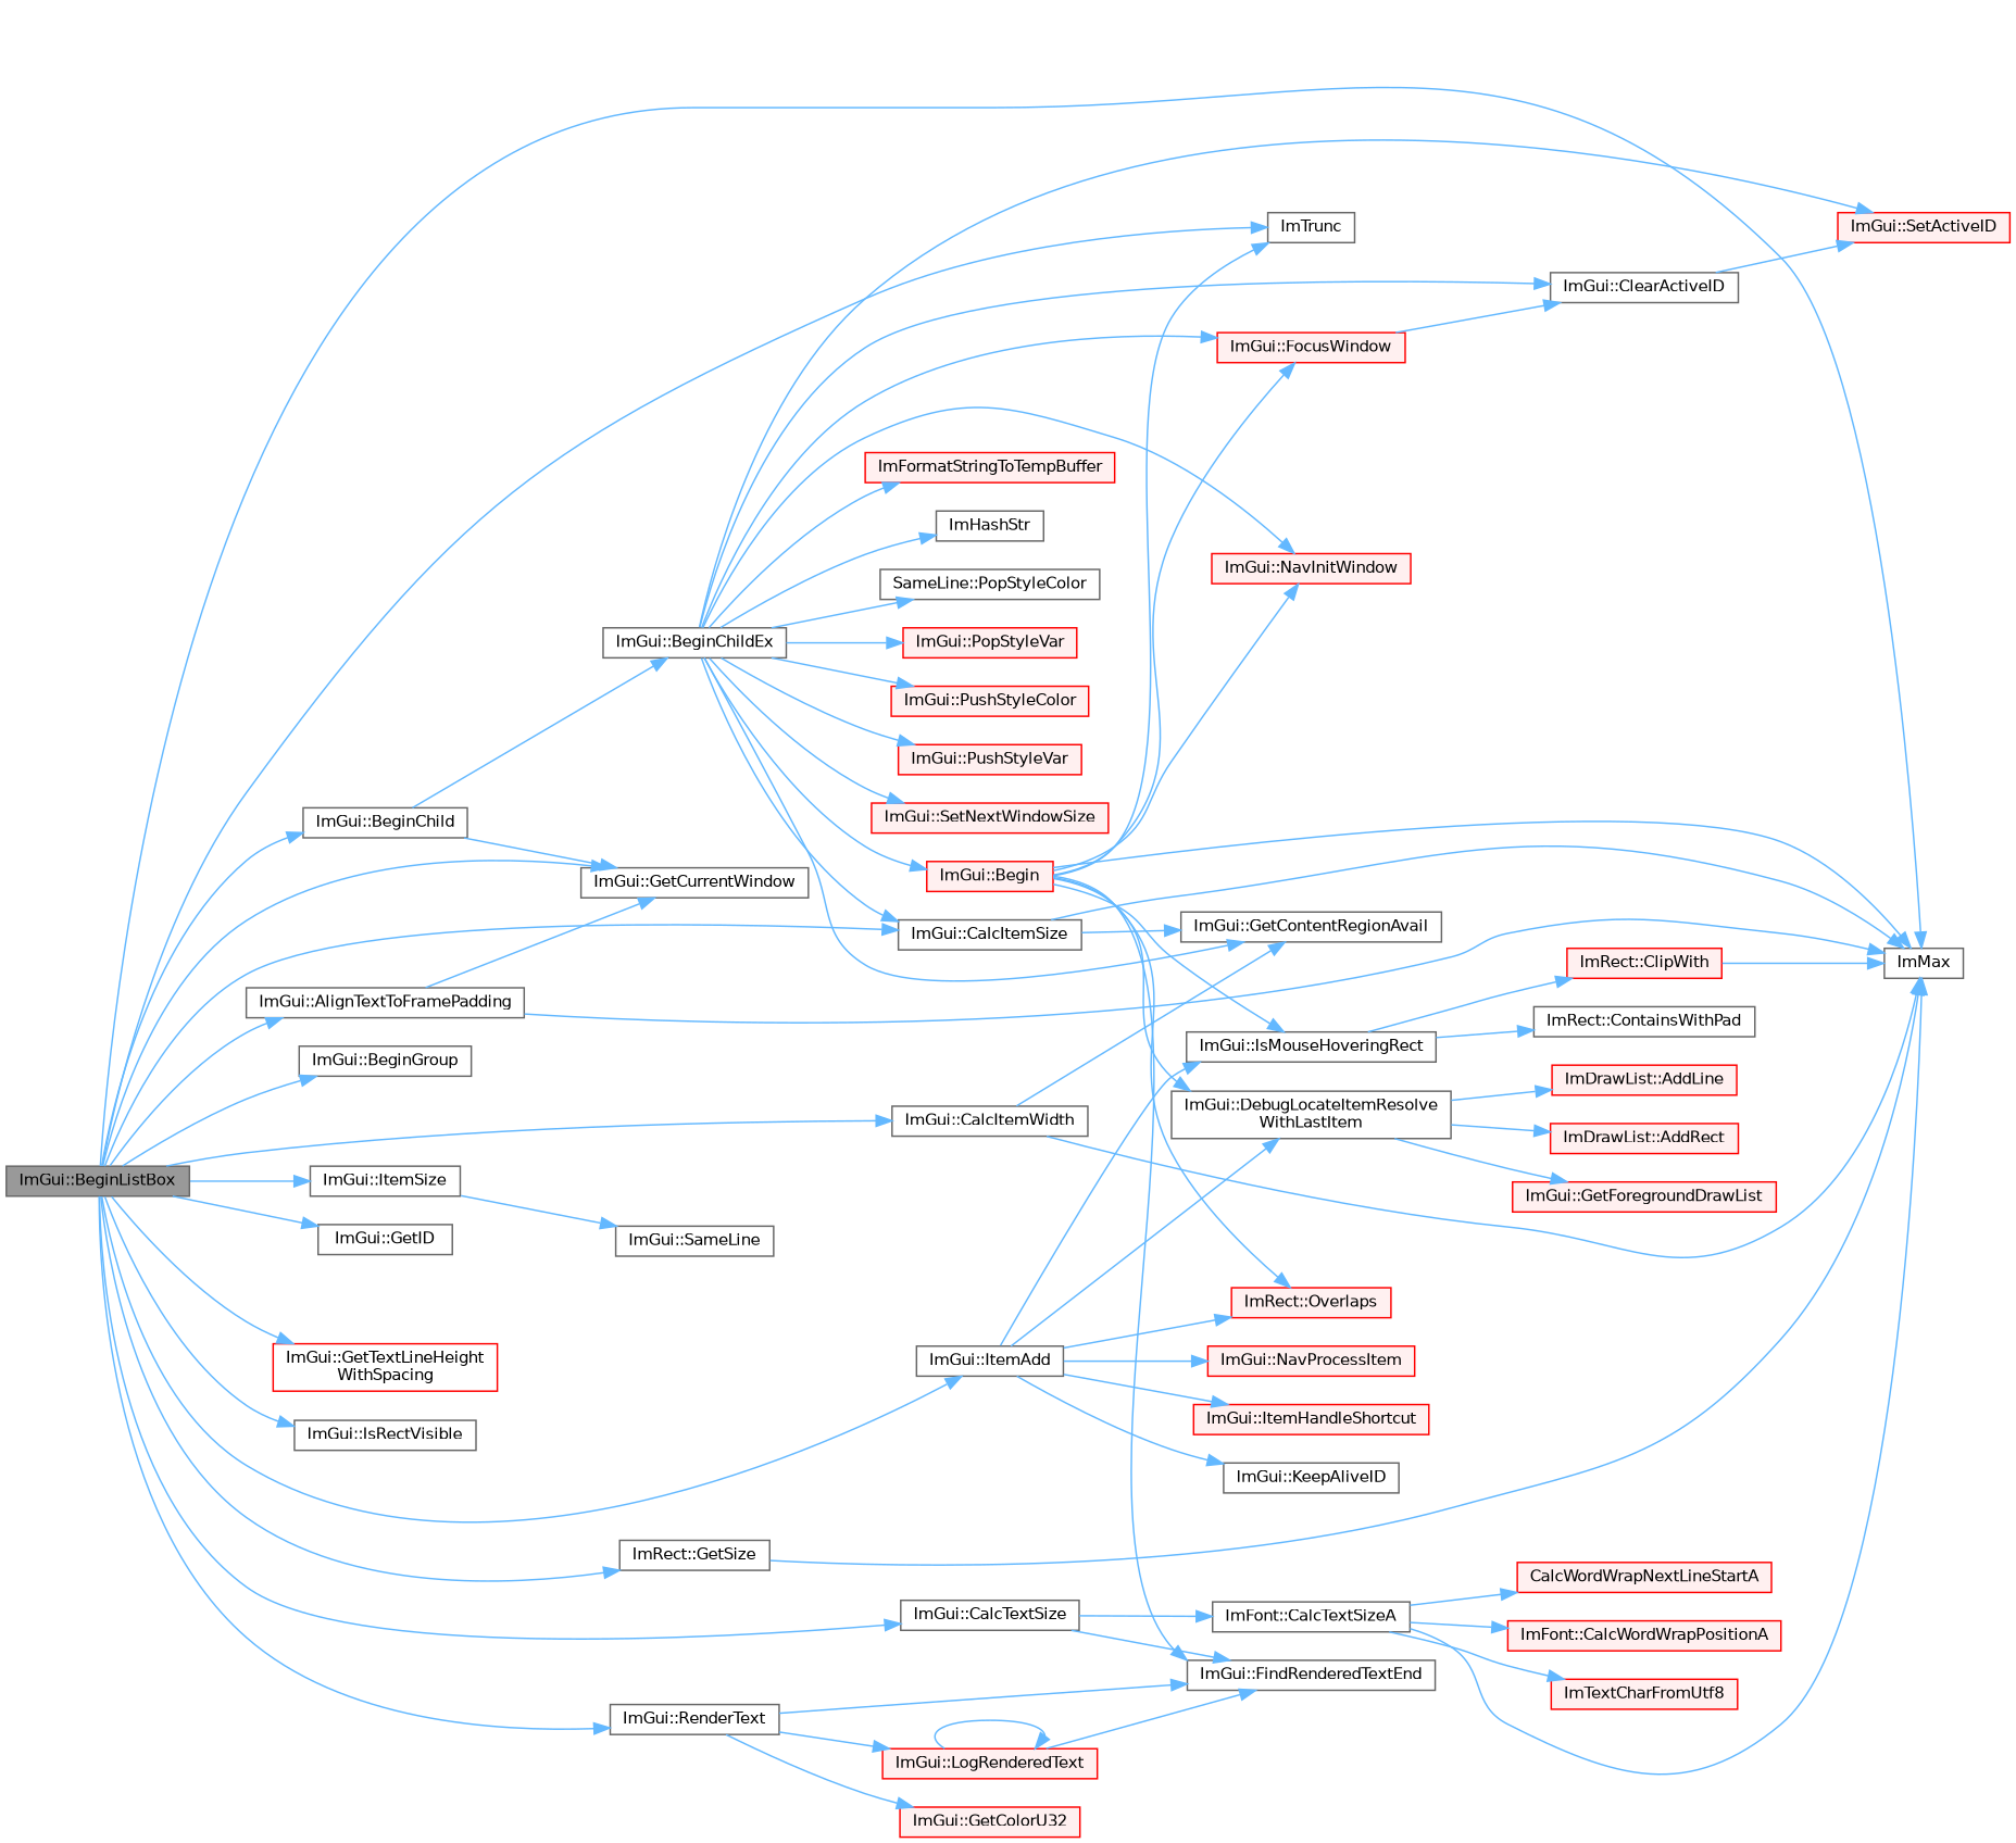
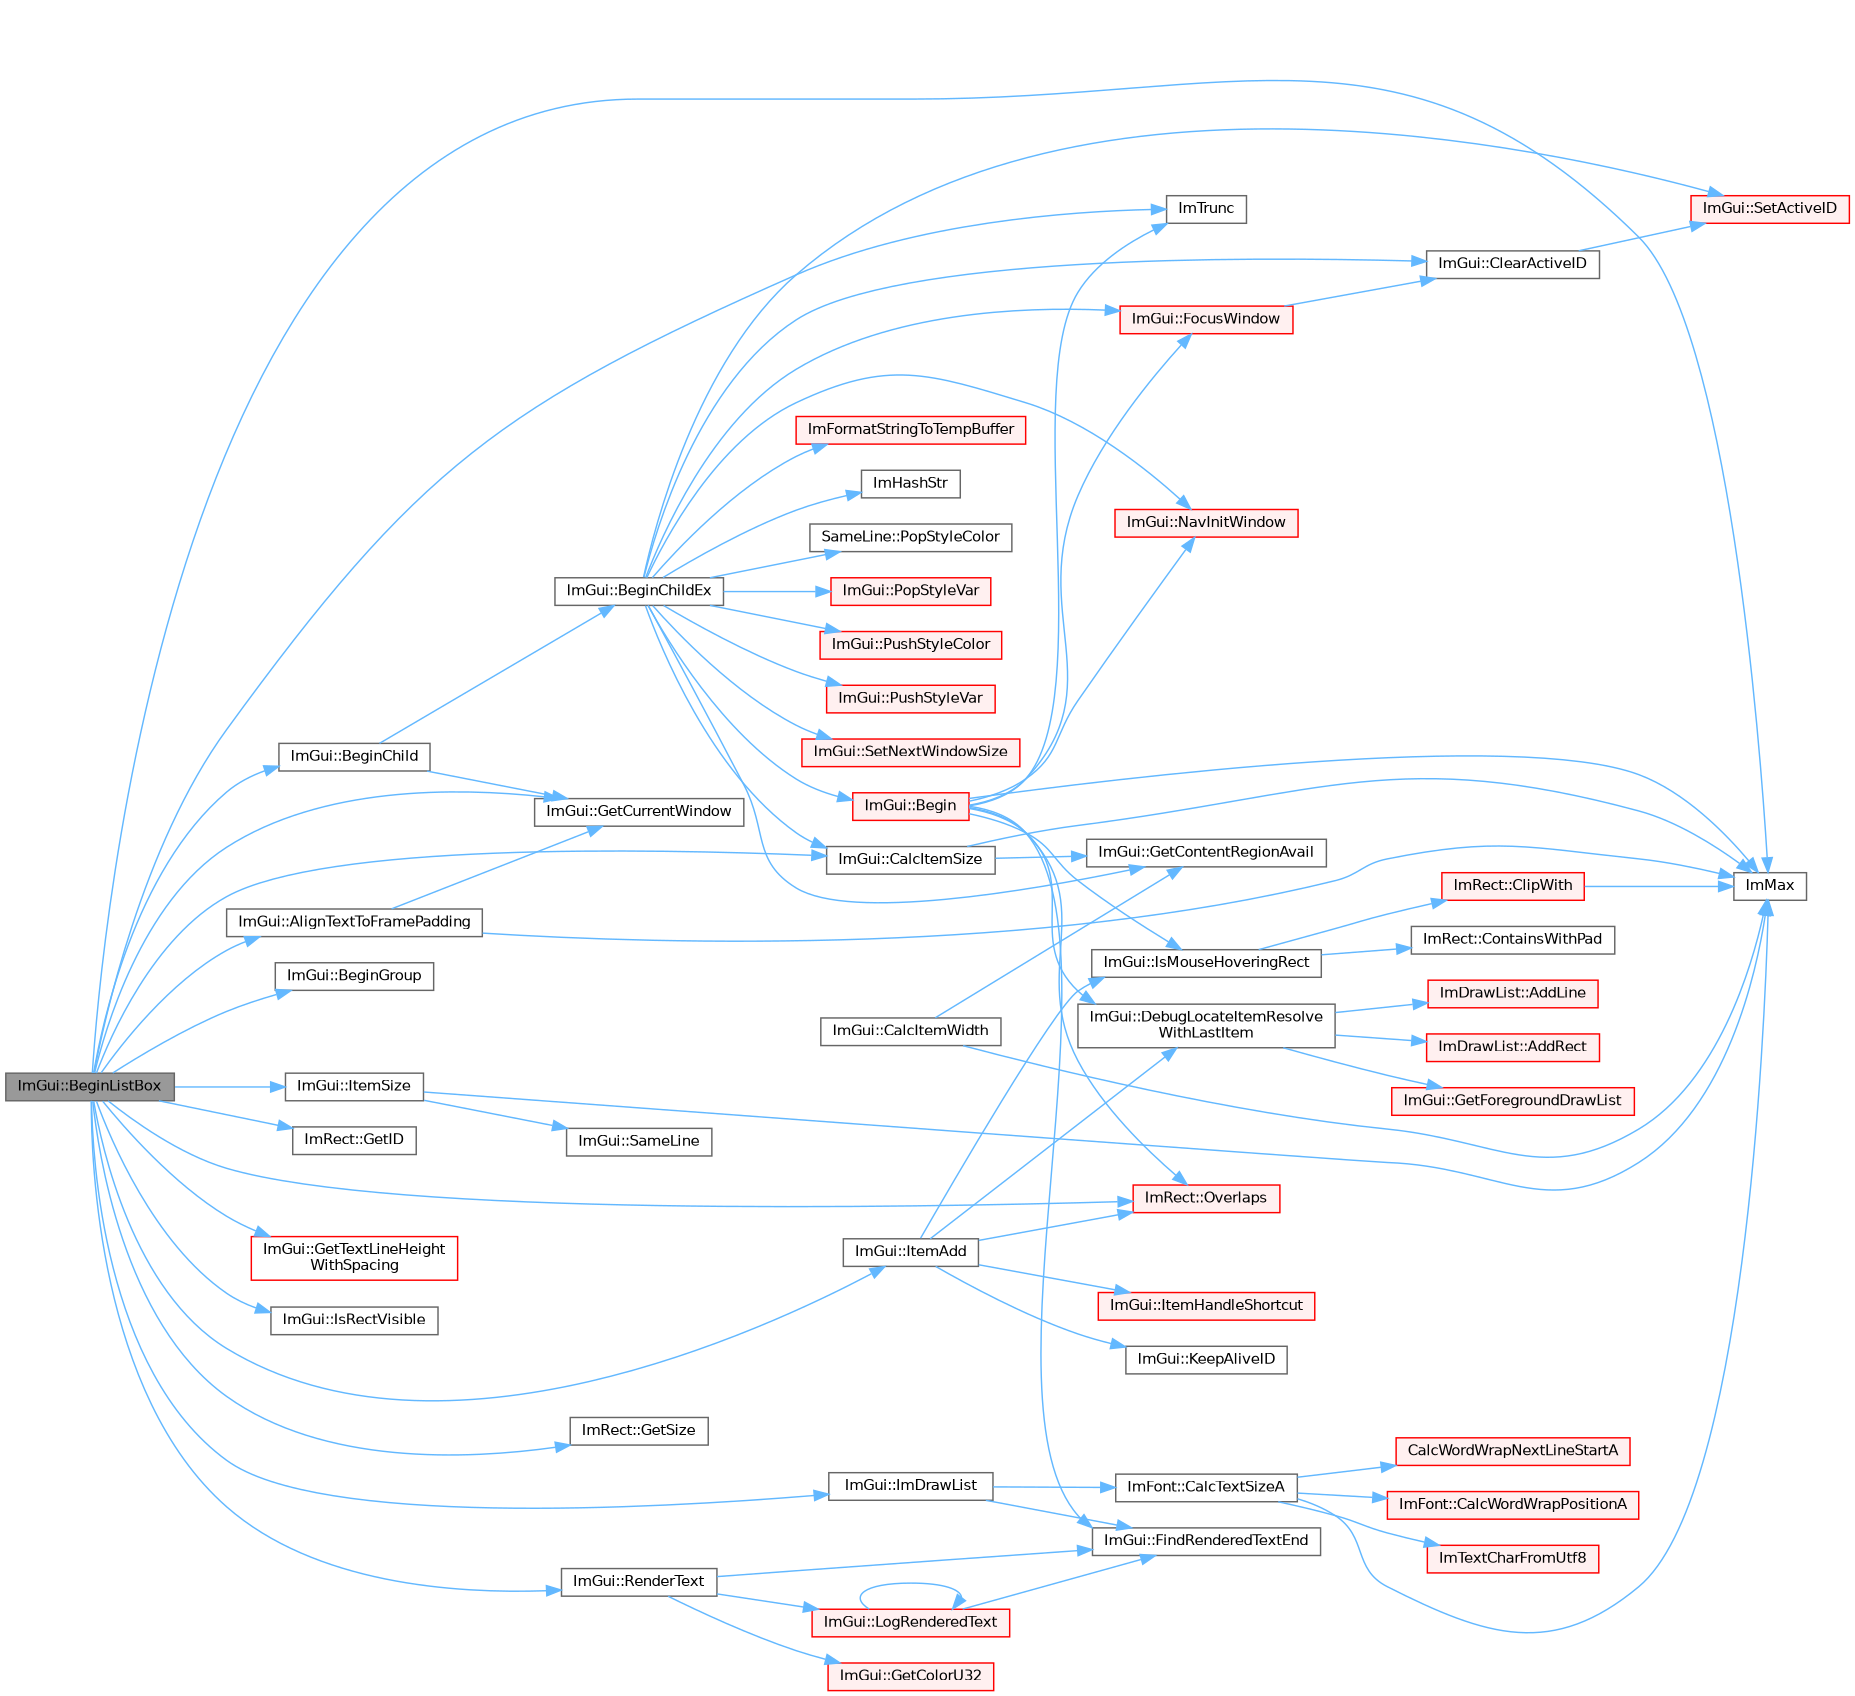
  digraph {
    rankdir=LR
    node [color=grey40 fillcolor=white fontname=Helvetica fontsize=10 shape=box style=filled]
    edge [color=steelblue1 fontname=Helvetica fontsize=10 labelfontname=Helvetica labelfontsize=10 style=solid]
    n1 [color=gray40 fillcolor=grey60 fontcolor=black height=0.2 label="ImGui::BeginListBox" width=0.4]
    n2 [height=0.2 label="ImGui::AlignTextToFramePadding" width=0.4]
    n3 [height=0.2 label="ImGui::GetCurrentWindow" width=0.4]
    n4 [height=0.2 label=ImMax width=0.4]
    n5 [height=0.2 label="ImGui::BeginChild" width=0.4]
    n6 [height=0.2 label=ImTrunc width=0.4]
    n7 [height=0.2 label="ImGui::CalcItemSize" width=0.4]
    n8 [height=0.2 label="ImGui::BeginGroup" width=0.4]
    n9 [height=0.2 label="ImGui::CalcItemWidth" width=0.4]
-   n10 [height=0.2 label="ImGui::CalcTextSize" width=0.4]
-   n11 [height=0.2 label="ImGui::GetID" width=0.4]
+   n10 [height=0.2 label="ImGui::ImDrawList" width=0.4]
+   n11 [height=0.2 label="ImRect::GetID" width=0.4]
    n12 [height=0.2 label="ImRect::GetSize" width=0.4]
    n13 [color=red height=0.2 label="ImGui::GetTextLineHeight\lWithSpacing" width=0.4]
    n14 [height=0.2 label="ImGui::IsRectVisible" width=0.4]
    n15 [height=0.2 label="ImGui::ItemAdd" width=0.4]
    n16 [height=0.2 label="ImGui::ItemSize" width=0.4]
    n17 [height=0.2 label="ImGui::RenderText" width=0.4]
    n18 [height=0.2 label="ImGui::BeginChildEx" width=0.4]
    n19 [height=0.2 label="ImGui::GetContentRegionAvail" width=0.4]
    n20 [height=0.2 label="ImGui::FindRenderedTextEnd" width=0.4]
    n21 [height=0.2 label="ImFont::CalcTextSizeA" width=0.4]
    n22 [height=0.2 label="ImGui::DebugLocateItemResolve\lWithLastItem" width=0.4]
    n23 [height=0.2 label="ImGui::IsMouseHoveringRect" width=0.4]
    n24 [color=red fillcolor="#FFF0F0" height=0.2 label="ImRect::Overlaps" width=0.4]
    n25 [color=red fillcolor="#FFF0F0" height=0.2 label="ImGui::ItemHandleShortcut" width=0.4]
    n26 [height=0.2 label="ImGui::KeepAliveID" width=0.4]
-   n27 [color=red fillcolor="#FFF0F0" height=0.2 label="ImGui::NavProcessItem" width=0.4]
    n28 [height=0.2 label="ImGui::SameLine" width=0.4]
    n29 [color=red fillcolor="#FFF0F0" height=0.2 label="ImGui::GetColorU32" width=0.4]
    n30 [color=red fillcolor="#FFF0F0" height=0.2 label="ImGui::LogRenderedText" width=0.4]
    n31 [color=red fillcolor="#FFF0F0" height=0.2 label="ImGui::Begin" width=0.4]
    n32 [color=red fillcolor="#FFF0F0" height=0.2 label="ImGui::FocusWindow" width=0.4]
    n33 [height=0.2 label="ImGui::ClearActiveID" width=0.4]
    n34 [color=red fillcolor="#FFF0F0" height=0.2 label="ImGui::SetActiveID" width=0.4]
    n35 [color=red fillcolor="#FFF0F0" height=0.2 label="ImGui::NavInitWindow" width=0.4]
    n36 [color=red fillcolor="#FFF0F0" height=0.2 label=ImFormatStringToTempBuffer width=0.4]
    n37 [height=0.2 label=ImHashStr width=0.4]
    n38 [height=0.2 label="SameLine::PopStyleColor" width=0.4]
    n39 [color=red fillcolor="#FFF0F0" height=0.2 label="ImGui::PopStyleVar" width=0.4]
    n40 [color=red fillcolor="#FFF0F0" height=0.2 label="ImGui::PushStyleColor" width=0.4]
    n41 [color=red fillcolor="#FFF0F0" height=0.2 label="ImGui::PushStyleVar" width=0.4]
    n42 [color=red fillcolor="#FFF0F0" height=0.2 label="ImGui::SetNextWindowSize" width=0.4]
    n43 [color=red fillcolor="#FFF0F0" height=0.2 label="ImDrawList::AddLine" width=0.4]
    n44 [color=red fillcolor="#FFF0F0" height=0.2 label="ImDrawList::AddRect" width=0.4]
    n45 [color=red fillcolor="#FFF0F0" height=0.2 label="ImGui::GetForegroundDrawList" width=0.4]
    n46 [color=red fillcolor="#FFF0F0" height=0.2 label="ImRect::ClipWith" width=0.4]
    n47 [height=0.2 label="ImRect::ContainsWithPad" width=0.4]
    n48 [color=red fillcolor="#FFF0F0" height=0.2 label=CalcWordWrapNextLineStartA width=0.4]
    n49 [color=red fillcolor="#FFF0F0" height=0.2 label="ImFont::CalcWordWrapPositionA" width=0.4]
    n50 [color=red fillcolor="#FFF0F0" height=0.2 label=ImTextCharFromUtf8 width=0.4]
    n1 -> n2
    n1 -> n3
    n1 -> n4
    n1 -> n5
    n1 -> n6
    n1 -> n7
    n1 -> n8
-   n1 -> n9
+   n1 -> n24
    n1 -> n10
    n1 -> n11
    n1 -> n12
    n1 -> n13
    n1 -> n14
    n1 -> n15
    n1 -> n16
    n1 -> n17
    n2 -> n3
    n2 -> n4
    n5 -> n3
    n5 -> n18
    n7 -> n4
    n7 -> n19
    n9 -> n4
    n9 -> n19
    n10 -> n20
    n10 -> n21
    n15 -> n22
    n15 -> n23
    n15 -> n24
    n15 -> n25
    n15 -> n26
-   n15 -> n27
-   n12 -> n4
+   n16 -> n4
    n16 -> n28
    n17 -> n20
    n17 -> n29
    n17 -> n30
    n18 -> n7
    n18 -> n19
    n18 -> n31
    n18 -> n32
    n18 -> n33
    n18 -> n34
    n18 -> n35
    n18 -> n36
    n18 -> n37
    n18 -> n38
    n18 -> n39
    n18 -> n40
    n18 -> n41
    n18 -> n42
    n21 -> n4
    n21 -> n48
    n21 -> n49
    n21 -> n50
    n22 -> n43
    n22 -> n44
    n22 -> n45
    n23 -> n46
    n23 -> n47
    n30 -> n20
    n30 -> n30
    n31 -> n4
    n31 -> n6
    n31 -> n20
    n31 -> n22
    n31 -> n23
    n31 -> n24
    n31 -> n32
    n31 -> n35
    n32 -> n33
    n33 -> n34
    n46 -> n4
  }
